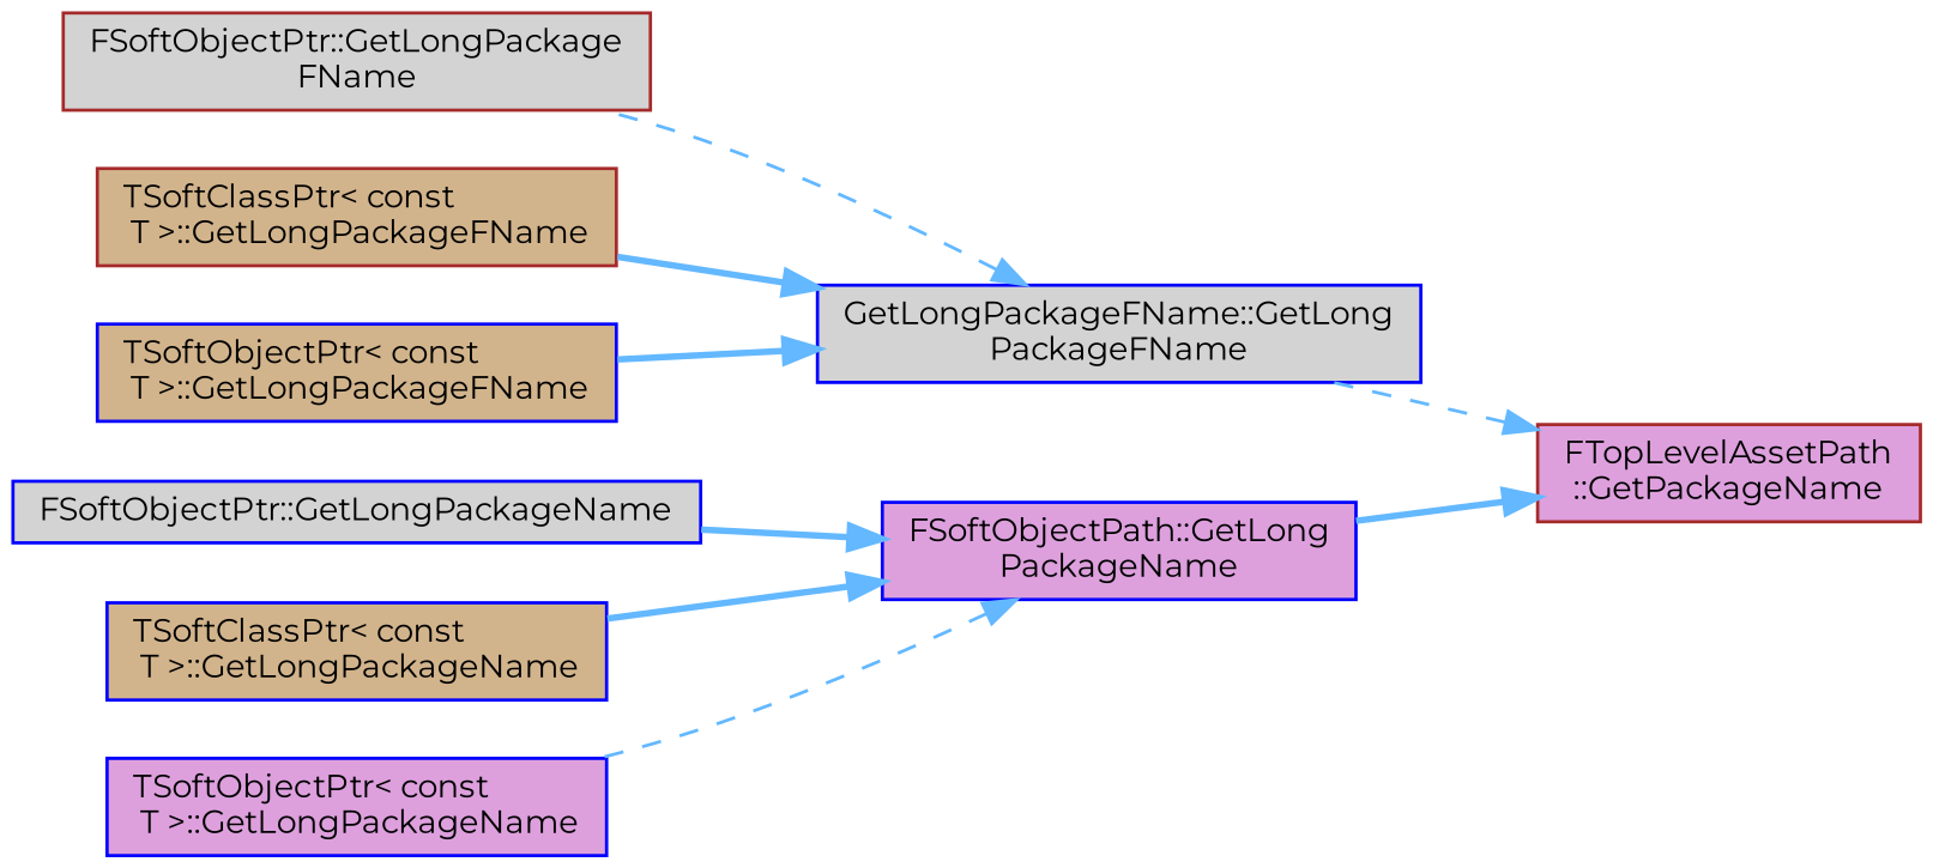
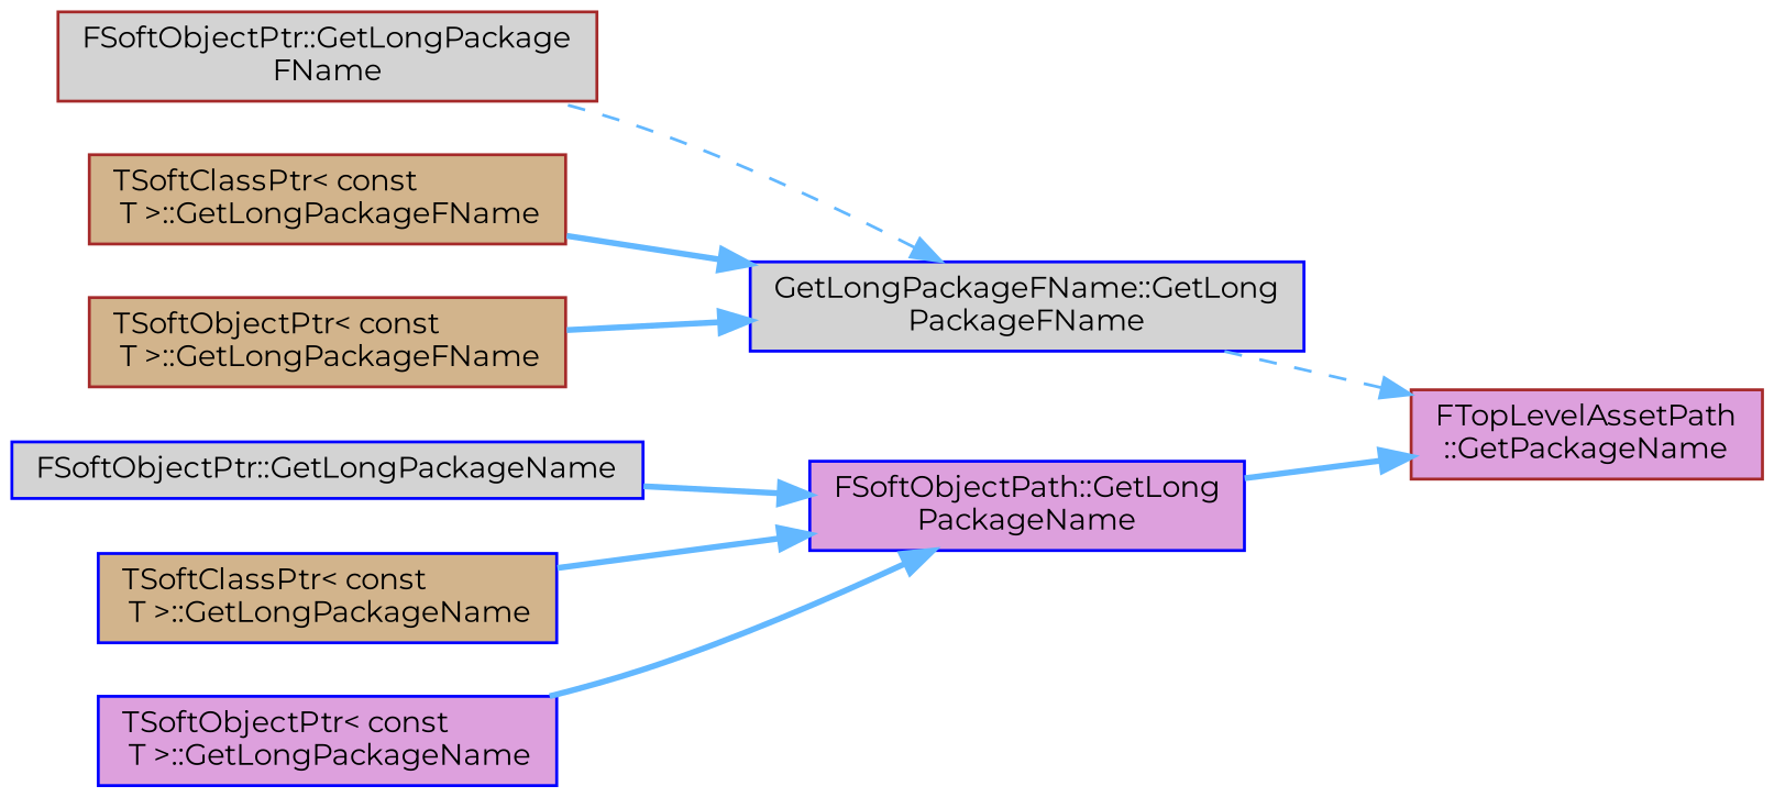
  digraph {
    fontname=Montserrat
    rankdir=RL
    node [color=blue fillcolor=plum fontname=Montserrat fontsize=10 shape=box style=filled]
    edge [color=steelblue1 dir=back fontname=Montserrat fontsize=10 labelfontname=Helvetica labelfontsize=10 style=bold]
    n1 [color=brown fontcolor=black height=0.2 label="FTopLevelAssetPath\l::GetPackageName" width=0.4]
    n2 [fillcolor=lightgrey height=0.2 label="GetLongPackageFName::GetLong\lPackageFName" width=0.4]
    n3 [height=0.2 label="FSoftObjectPath::GetLong\lPackageName" width=0.4]
    n4 [color=brown fillcolor=lightgrey height=0.2 label="FSoftObjectPtr::GetLongPackage\lFName" width=0.4]
    n5 [color=brown fillcolor=tan height=0.2 label="TSoftClassPtr\< const\l T \>::GetLongPackageFName" width=0.4]
-   n6 [fillcolor=tan height=0.2 label="TSoftObjectPtr\< const\l T \>::GetLongPackageFName" width=0.4]
+   n6 [color=brown fillcolor=tan height=0.2 label="TSoftObjectPtr\< const\l T \>::GetLongPackageFName" width=0.4]
    n7 [fillcolor=lightgrey height=0.2 label="FSoftObjectPtr::GetLongPackageName" width=0.4]
    n8 [fillcolor=tan height=0.2 label="TSoftClassPtr\< const\l T \>::GetLongPackageName" width=0.4]
    n9 [height=0.2 label="TSoftObjectPtr\< const\l T \>::GetLongPackageName" width=0.4]
    n1 -> n2 [style=dashed]
    n1 -> n3
    n2 -> n4 [style=dashed]
    n2 -> n5
    n2 -> n6
    n3 -> n7
    n3 -> n8
-   n3 -> n9 [style=dashed]
+   n3 -> n9
  }
